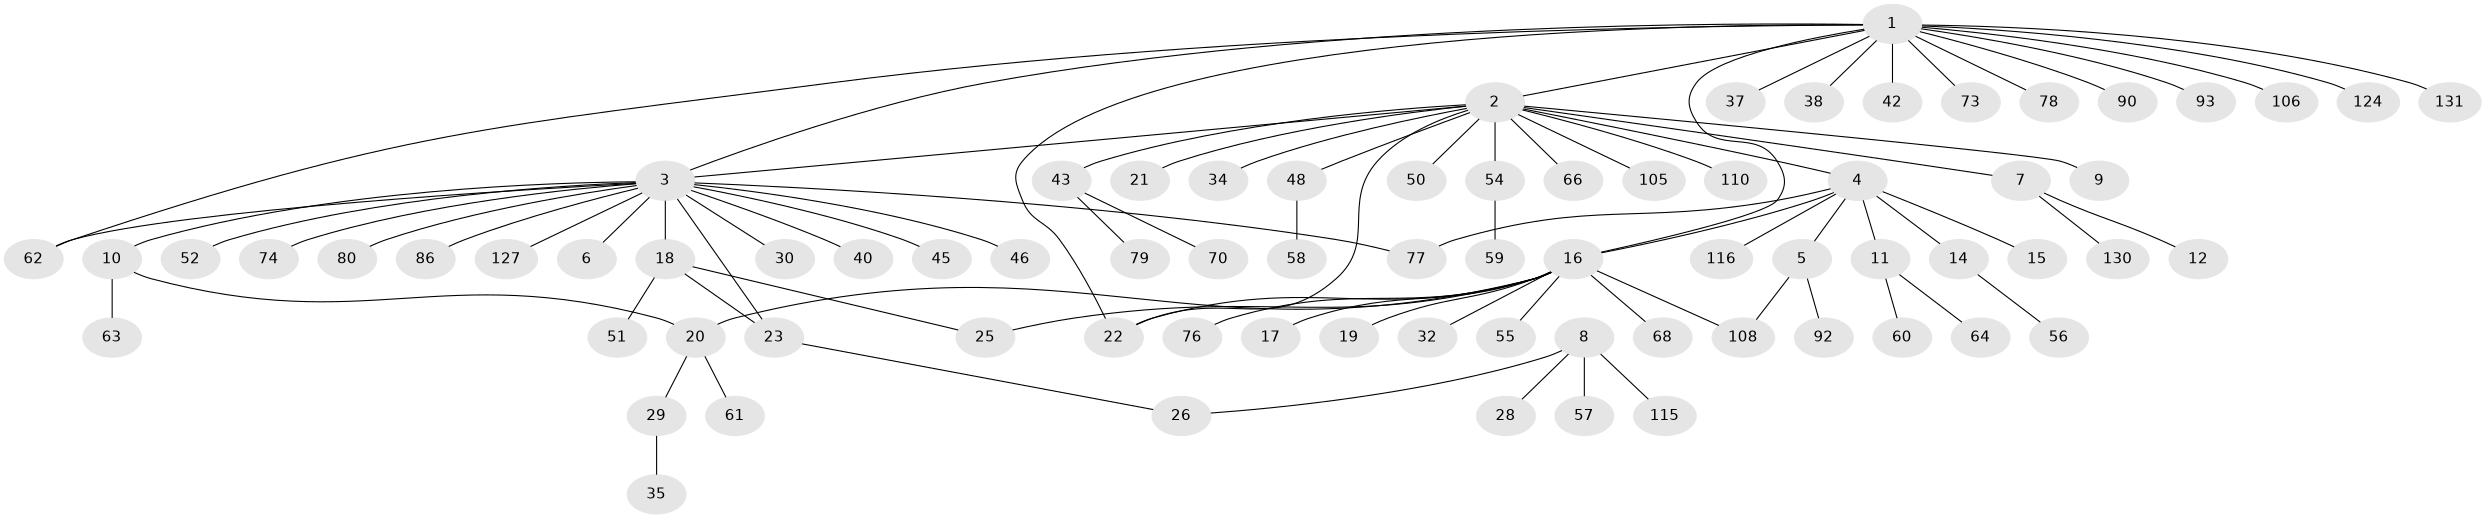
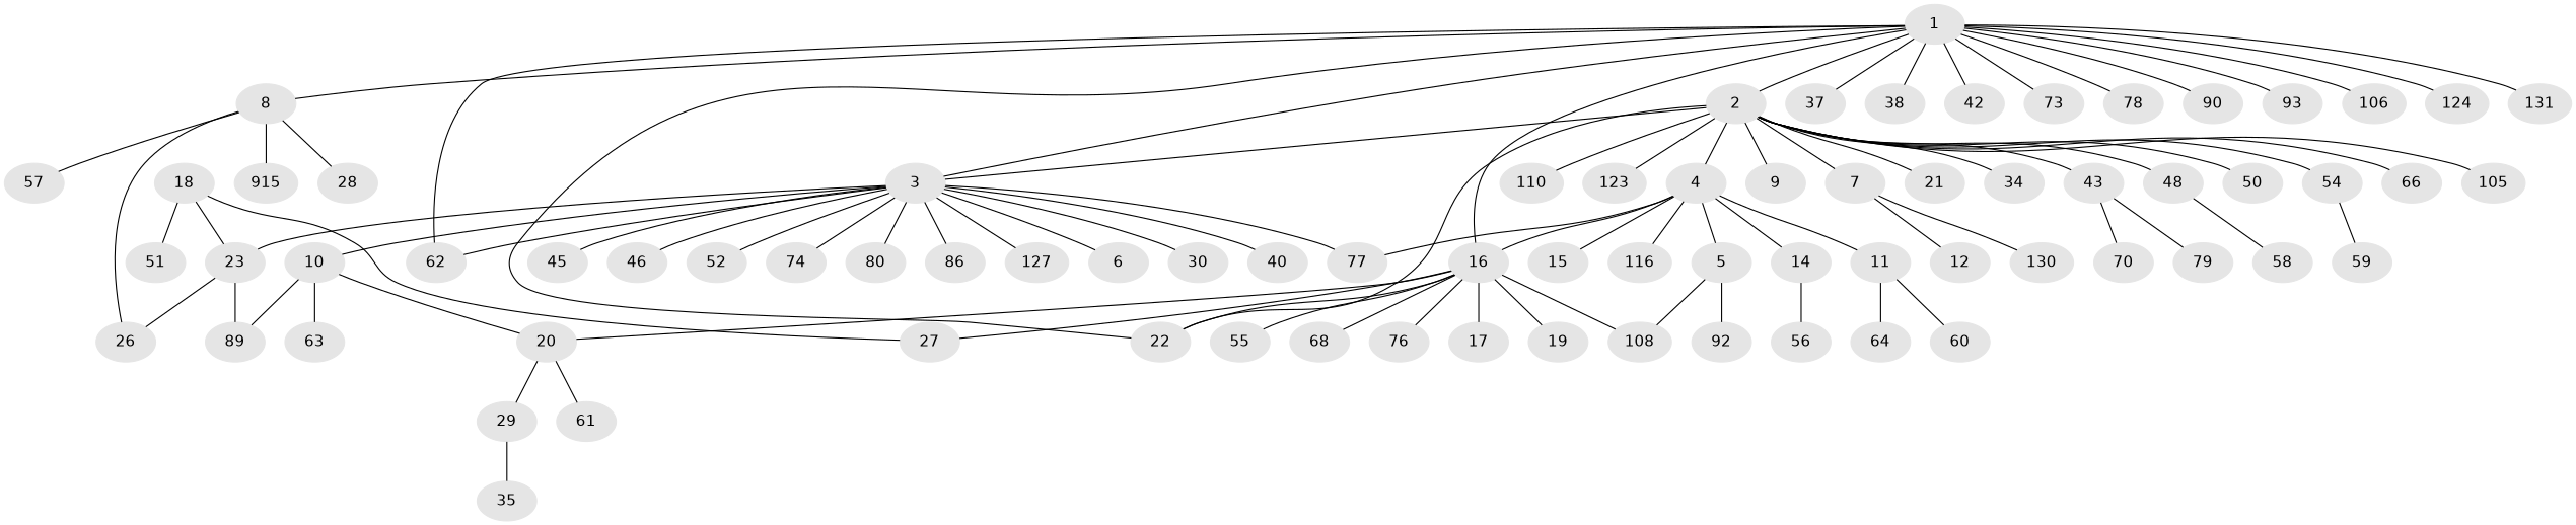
  graph {
    fontname="DejaVu Sans"
    node [color=gray90 fontname="DejaVu Sans" style=filled]
    edge [fontname="DejaVu Sans"]
    1
    2
    3
    8
    16 [super="+41+36+83+119+120+121+134+75"]
    22 [super="+33+84"]
    37 [super="+103+132+94"]
    38
    42
    62 [super="+128+129"]
    73
    78 [super="+85"]
    90 [super="+117"]
    93
    106
    124
    131
    4
    7
    9
    21 [super="+114"]
    34
    43
    48 [super="+82"]
    50
    54
    66
    105
    110
+   123
    6 [super="+97"]
    10
    18 [super="+39"]
    23 [super="+49+24+44"]
    30
    40
    45
    46
    52
    74
    77 [super="+107"]
    80
    86 [super="+113+111+112+109"]
    127
    26
    28
    57
-   115
+   115 [label=915]
    108
    20 [super="+27+125+133+81"]
    17
    19
-   25 [super="+67"]
-   32
+   25 [super="+67" label=27]
    55
    68 [super="+71"]
    76
    5
    11 [super="+13"]
    14
    15
    116
    12 [super="+31"]
    130
    70
    79
    58
    59 [super="+65"]
    63 [super="+72"]
+   89
    51
    92 [super="+104"]
    60
    64 [super="+87"]
    56
    29
    61
    35
    1 -- 2
    1 -- 3
+   1 -- 8
    1 -- 16
    1 -- 22
    1 -- 37
    1 -- 38
    1 -- 42
    1 -- 62
    1 -- 73
    1 -- 78
    1 -- 90
    1 -- 93
    1 -- 106
    1 -- 124
    1 -- 131
    2 -- 3
    2 -- 22
    2 -- 4
    2 -- 7
    2 -- 9
    2 -- 21
    2 -- 34
    2 -- 43
    2 -- 48
    2 -- 50
    2 -- 54
    2 -- 66
    2 -- 105
    2 -- 110
+   2 -- 123
    3 -- 62
    3 -- 6
    3 -- 10
-   3 -- 18 [weight=2]
    3 -- 23
    3 -- 30
    3 -- 40
    3 -- 45
    3 -- 46
    3 -- 52
    3 -- 74
    3 -- 77
    3 -- 80
    3 -- 86
    3 -- 127
    8 -- 26
    8 -- 28
    8 -- 57
    8 -- 115
    16 -- 22
    16 -- 108
    16 -- 20
    16 -- 17
    16 -- 19
    16 -- 25
-   16 -- 32
    16 -- 55
    16 -- 68
    16 -- 76
    4 -- 16
    4 -- 77
    4 -- 5
    4 -- 11
    4 -- 14
    4 -- 15
    4 -- 116
    7 -- 12
    7 -- 130
    43 -- 70
    43 -- 79
    48 -- 58
    54 -- 59
    10 -- 20
    10 -- 63
+   10 -- 89
    18 -- 23
    18 -- 25
    18 -- 51
    23 -- 26
+   23 -- 89
    20 -- 29
    20 -- 61
    5 -- 108
    5 -- 92
    11 -- 60
    11 -- 64
    14 -- 56
    29 -- 35
  }
